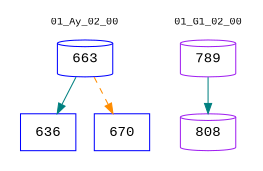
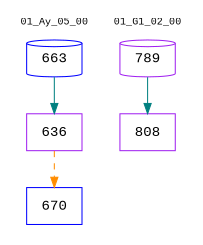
  digraph {
    fontname="Liberation Mono"
    node [color=purple fontname="Liberation Mono" shape=cylinder]
    edge [color=teal fontname="Liberation Mono" style=solid]
    n1 [color=blue label=663]
-   n2 [color=blue label=636 shape=box]
+   n2 [label=636 shape=box]
    n3 [color=blue label=670 shape=box]
    n4 [label=789]
-   n5 [label=808]
+   n5 [label=808 shape=box]
    subgraph cluster_1 {
      color=white
      fontsize=10
-     label="01_Ay_02_00"
+     label="01_Ay_05_00"
      n1
      n2
      n3
    }
    subgraph cluster_2 {
      color=white
      fontsize=10
      label="01_G1_02_00"
      n4
      n5
    }
    n1 -> n2
-   n1 -> n3 [color=darkorange style=dashed]
+   n2 -> n3 [color=darkorange style=dashed]
    n4 -> n5
  }
